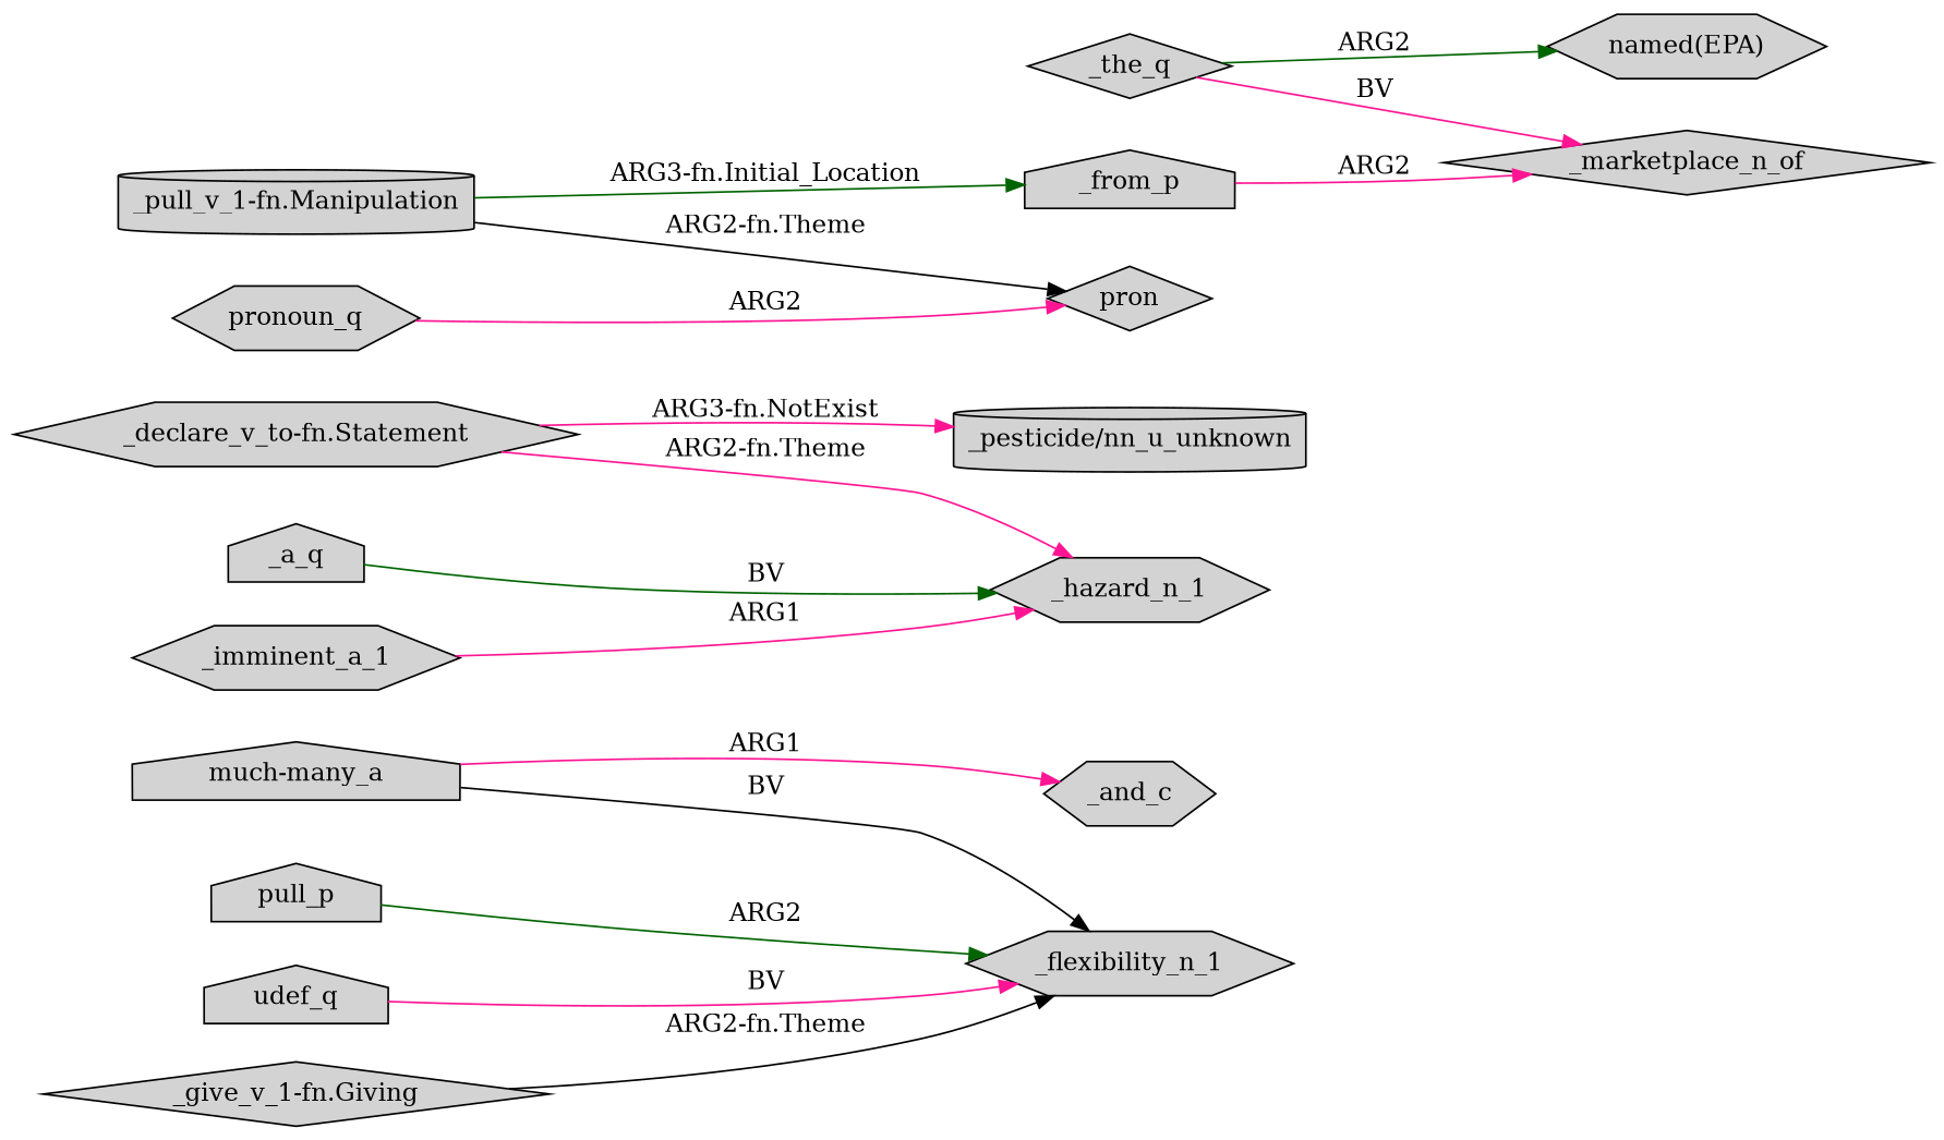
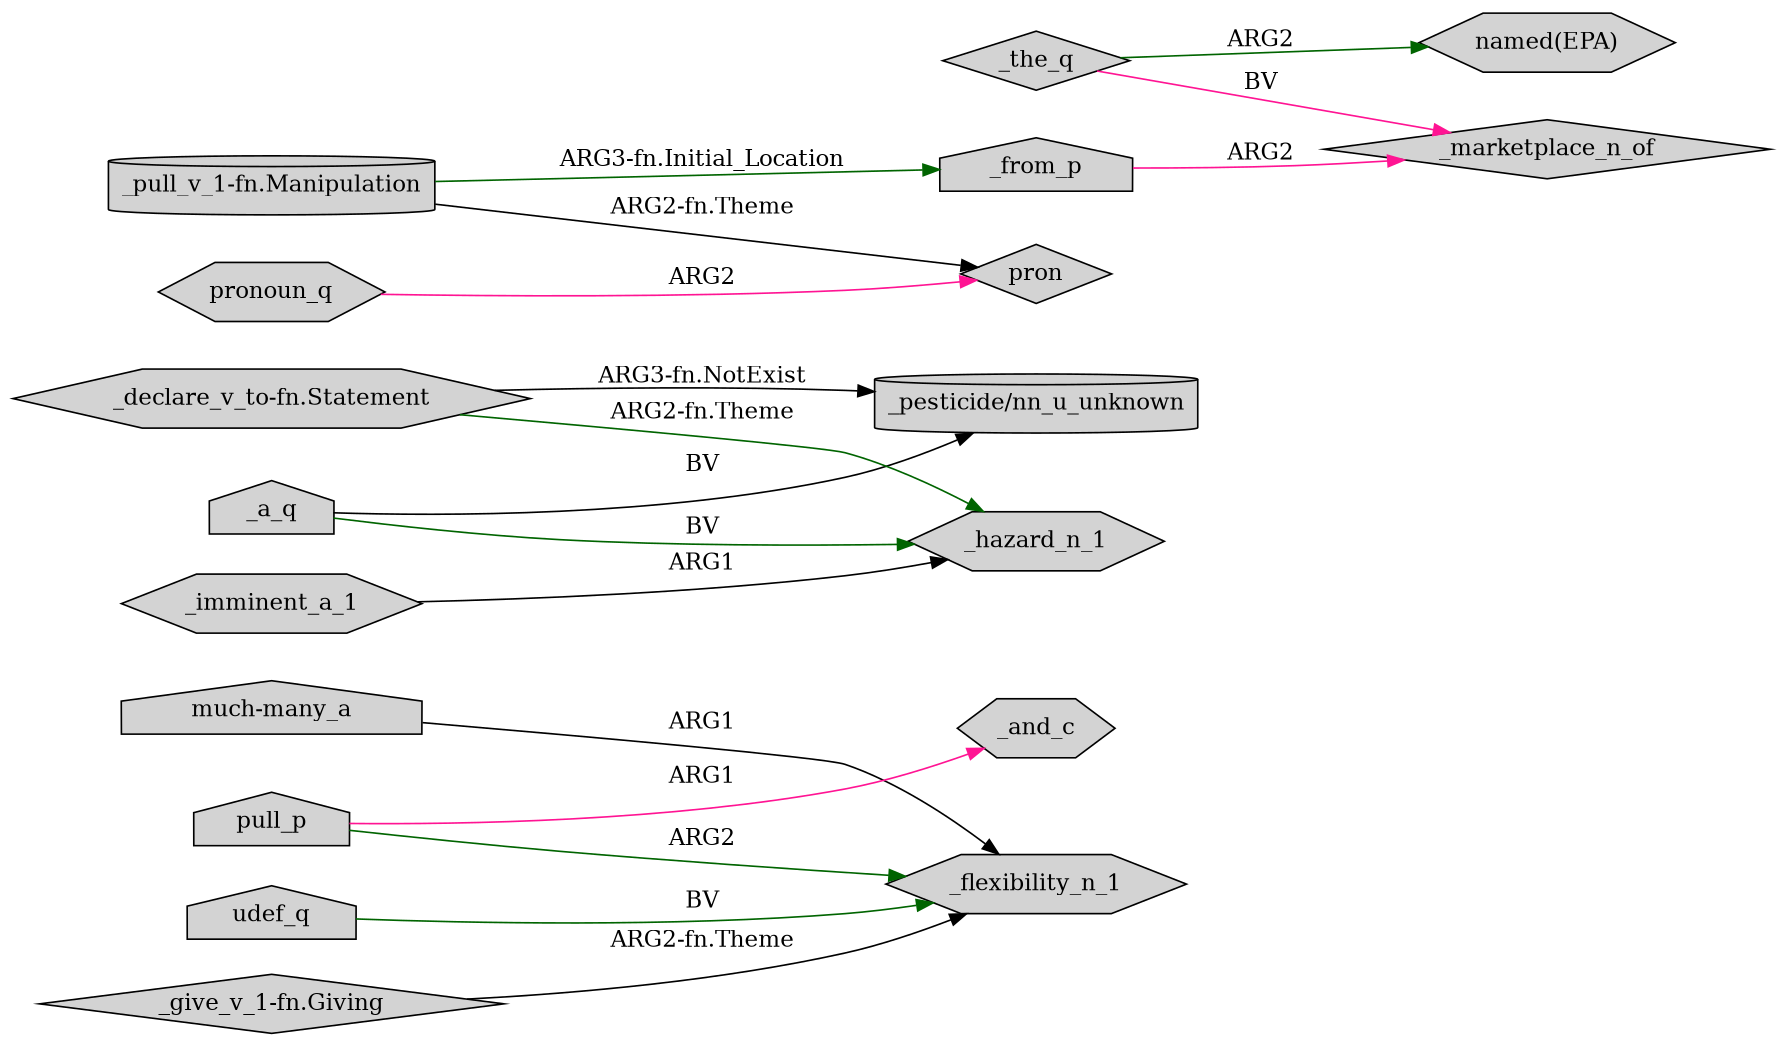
  digraph {
    rankdir=LR
    node [shape=hexagon style=filled]
    edge [color=deeppink]
    "much-many_a" [shape=house]
    _flexibility_n_1
    n3 [label=pull_p shape=house]
    _and_c
    _a_q [shape=house]
    "_pesticide/nn_u_unknown" [shape=cylinder]
    _hazard_n_1
    _the_q [shape=diamond]
    _marketplace_n_of [shape=diamond]
    "named(EPA)"
    "_pull_v_1-fn.Manipulation" [shape=cylinder]
    pron [shape=diamond]
    _from_p [shape=house]
    "_declare_v_to-fn.Statement"
    udef_q [shape=house]
    pronoun_q
    "_give_v_1-fn.Giving" [shape=diamond]
    _imminent_a_1
-   "much-many_a" -> _flexibility_n_1 [color=black label=BV]
+   "much-many_a" -> _flexibility_n_1 [color=black label=ARG1]
    n3 -> _flexibility_n_1 [color=darkgreen label=ARG2]
-   "much-many_a" -> _and_c [label=ARG1]
+   n3 -> _and_c [label=ARG1]
+   _a_q -> "_pesticide/nn_u_unknown" [color=black label=BV]
    _a_q -> _hazard_n_1 [color=darkgreen label=BV]
    _the_q -> _marketplace_n_of [label=BV]
    _the_q -> "named(EPA)" [color=darkgreen label=ARG2]
    "_pull_v_1-fn.Manipulation" -> pron [color=black label="ARG2-fn.Theme"]
    "_pull_v_1-fn.Manipulation" -> _from_p [color=darkgreen label="ARG3-fn.Initial_Location"]
    _from_p -> _marketplace_n_of [label=ARG2]
-   "_declare_v_to-fn.Statement" -> "_pesticide/nn_u_unknown" [label="ARG3-fn.NotExist"]
-   "_declare_v_to-fn.Statement" -> _hazard_n_1 [label="ARG2-fn.Theme"]
-   udef_q -> _flexibility_n_1 [label=BV]
+   "_declare_v_to-fn.Statement" -> "_pesticide/nn_u_unknown" [color=black label="ARG3-fn.NotExist"]
+   "_declare_v_to-fn.Statement" -> _hazard_n_1 [color=darkgreen label="ARG2-fn.Theme"]
+   udef_q -> _flexibility_n_1 [color=darkgreen label=BV]
    pronoun_q -> pron [label=ARG2]
    "_give_v_1-fn.Giving" -> _flexibility_n_1 [color=black label="ARG2-fn.Theme"]
-   _imminent_a_1 -> _hazard_n_1 [label=ARG1]
+   _imminent_a_1 -> _hazard_n_1 [color=black label=ARG1]
  }
